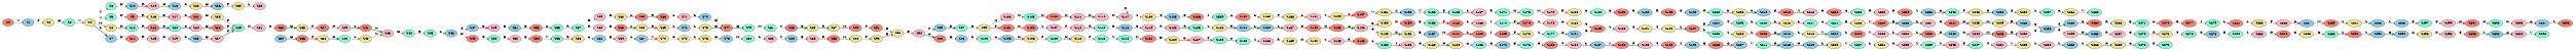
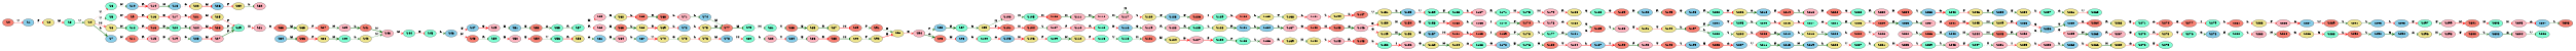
  strict digraph {
    rankdir=LR
    node [fillcolor=khaki style=filled]
    edge [arrowhead=vee color=red style=dotted]
    S0 [fillcolor=salmon]
    S1 [fillcolor=skyblue]
    S2
    S3 [fillcolor=aquamarine]
    S4
    S5 [fillcolor=aquamarine]
    S6 [fillcolor=aquamarine]
    S7 [fillcolor=skyblue]
    S8
    S9 [fillcolor=salmon]
    S10 [fillcolor=skyblue]
    S11 [fillcolor=salmon]
    S12 [fillcolor=aquamarine]
    S13
    S14 [fillcolor=lightpink]
    S15 [fillcolor=lightpink]
    S16 [fillcolor=salmon]
    S17 [fillcolor=lightpink]
    S18 [fillcolor=skyblue]
    S19 [fillcolor=lightpink]
    S20 [fillcolor=aquamarine]
    S21 [fillcolor=salmon]
    S22
    S23 [fillcolor=skyblue]
    S24 [fillcolor=lightpink]
    S25
    S26 [fillcolor=skyblue]
    S27 [fillcolor=lightpink]
    S28 [fillcolor=salmon]
    S29 [fillcolor=aquamarine]
    S30
    S31 [fillcolor=lightpink]
    S32 [fillcolor=lightpink]
    S33 [fillcolor=salmon]
    S35
    S34 [fillcolor=skyblue]
    S36 [fillcolor=salmon]
    S37 [fillcolor=salmon]
    S38
    S39 [fillcolor=lightpink]
    S40 [fillcolor=aquamarine]
    S41 [fillcolor=salmon]
    S42
    S43 [fillcolor=lightpink]
    S44 [fillcolor=aquamarine]
    S45 [fillcolor=aquamarine]
    S46 [fillcolor=skyblue]
    S47 [fillcolor=skyblue]
    S48 [fillcolor=salmon]
    S49 [fillcolor=lightpink]
    S50 [fillcolor=aquamarine]
    S51 [fillcolor=skyblue]
    S52 [fillcolor=lightpink]
    S53 [fillcolor=salmon]
    S54 [fillcolor=salmon]
    S55 [fillcolor=aquamarine]
    S56 [fillcolor=aquamarine]
    S57 [fillcolor=aquamarine]
    S58
    S59 [fillcolor=lightpink]
    S60 [fillcolor=lightpink]
    S61 [fillcolor=skyblue]
    S62
    S63 [fillcolor=salmon]
    S64 [fillcolor=lightpink]
    S65 [fillcolor=salmon]
    S66
    S67 [fillcolor=skyblue]
    S68 [fillcolor=salmon]
    S69
    S70
    S71 [fillcolor=lightpink]
    S72 [fillcolor=skyblue]
    S73
    S74 [fillcolor=skyblue]
    S75
    S76
    S77 [fillcolor=salmon]
    S78 [fillcolor=skyblue]
    S79 [fillcolor=aquamarine]
    S80 [fillcolor=aquamarine]
    S81 [fillcolor=aquamarine]
    S82 [fillcolor=lightpink]
    S83 [fillcolor=salmon]
    S84 [fillcolor=skyblue]
    S85
    S86 [fillcolor=lightpink]
    S87
    S88 [fillcolor=salmon]
    S89 [fillcolor=salmon]
    S90
    S91 [fillcolor=salmon]
    S92
    S93
    S94 [fillcolor=lightpink]
    S95 [fillcolor=skyblue]
    S96 [fillcolor=salmon]
    S97 [fillcolor=aquamarine]
    S98 [fillcolor=skyblue]
    S99
    S100 [fillcolor=aquamarine]
    S101 [fillcolor=salmon]
    S102 [fillcolor=lightpink]
    S103 [fillcolor=skyblue]
    S104 [fillcolor=salmon]
    S105 [fillcolor=aquamarine]
    S106
    S107 [fillcolor=lightpink]
    S108 [fillcolor=salmon]
    S109 [fillcolor=aquamarine]
    S110 [fillcolor=lightpink]
    S111 [fillcolor=lightpink]
    S112
    S113 [fillcolor=aquamarine]
    S114 [fillcolor=lightpink]
    S115 [fillcolor=aquamarine]
    S116 [fillcolor=skyblue]
    S117 [fillcolor=lightpink]
    S118 [fillcolor=aquamarine]
    S119 [fillcolor=lightpink]
    S120
    S121 [fillcolor=salmon]
    S122 [fillcolor=lightpink]
    S123 [fillcolor=skyblue]
    S124
    S125 [fillcolor=aquamarine]
    S126 [fillcolor=salmon]
    S127 [fillcolor=lightpink]
    S128
-   S129 [fillcolor=aquamarine label=S529]
+   S129 [fillcolor=aquamarine]
    S130 [fillcolor=aquamarine]
    S131 [fillcolor=skyblue]
    S132 [fillcolor=salmon]
    S133 [fillcolor=aquamarine]
    S134 [fillcolor=skyblue]
    S135
    S136 [fillcolor=lightpink]
    S137 [fillcolor=lightpink]
    S138
    S139
    S140 [fillcolor=salmon]
    S141 [fillcolor=lightpink]
    S142
    S143 [fillcolor=salmon]
    S144
    S145 [fillcolor=lightpink]
    S146 [fillcolor=lightpink]
    S147 [fillcolor=salmon]
    S148 [fillcolor=salmon]
    S149
    S150
    S151
    S152 [fillcolor=aquamarine]
    S153
    S154 [fillcolor=salmon]
    S155 [fillcolor=skyblue]
    S156 [fillcolor=lightpink]
    S157 [fillcolor=skyblue]
    S158 [fillcolor=aquamarine]
    S159 [fillcolor=aquamarine]
    S160
    S161 [fillcolor=salmon]
    S162 [fillcolor=salmon]
    S163 [fillcolor=aquamarine]
    S164
    S165 [fillcolor=salmon]
    S166 [fillcolor=lightpink]
    S167 [fillcolor=lightpink]
    S168 [fillcolor=aquamarine]
    S169 [fillcolor=salmon]
    S170 [fillcolor=aquamarine]
    S171 [fillcolor=aquamarine]
    S172 [fillcolor=skyblue]
    S173
    S174 [fillcolor=salmon]
    S175 [fillcolor=aquamarine]
    S176 [fillcolor=aquamarine]
    S177 [fillcolor=aquamarine]
    S178 [fillcolor=lightpink]
    S179 [fillcolor=lightpink]
    S180 [fillcolor=salmon]
    S181 [fillcolor=skyblue]
    S182
    S183
    S184 [fillcolor=lightpink]
    S185 [fillcolor=salmon]
    S186 [fillcolor=aquamarine]
    S187 [fillcolor=skyblue]
    S188 [fillcolor=lightpink]
    S189 [fillcolor=salmon]
    S190 [fillcolor=salmon]
    S191
    S192 [fillcolor=skyblue]
    S193 [fillcolor=lightpink]
    S194
    S195 [fillcolor=salmon]
    S196 [fillcolor=salmon]
    S197 [fillcolor=salmon]
    S198 [fillcolor=skyblue]
    S199 [fillcolor=skyblue]
    S200 [fillcolor=aquamarine]
    S201 [fillcolor=skyblue]
    S202 [fillcolor=aquamarine]
    S203 [fillcolor=salmon]
    S204
    S205 [fillcolor=aquamarine]
    S206
    S207 [fillcolor=skyblue]
    S208 [fillcolor=salmon]
    S209 [fillcolor=aquamarine]
    S210 [fillcolor=skyblue]
    S211 [fillcolor=aquamarine]
    S212 [fillcolor=skyblue]
    S213
    S214 [fillcolor=salmon]
    S215 [fillcolor=skyblue]
    S216
    S217 [fillcolor=aquamarine]
    S218 [fillcolor=lightpink]
    S219 [fillcolor=skyblue]
    S220 [fillcolor=skyblue]
    S221 [fillcolor=aquamarine]
    S222 [fillcolor=salmon]
    S223
    S224 [fillcolor=salmon]
    S225
    S226 [fillcolor=aquamarine]
    S227 [fillcolor=aquamarine]
    S228 [fillcolor=lightpink]
    S229 [fillcolor=salmon]
    S230 [fillcolor=lightpink]
    S231
    S232 [fillcolor=lightpink]
    S233 [fillcolor=skyblue]
    S234 [fillcolor=salmon]
    S235 [fillcolor=lightpink]
    S236 [fillcolor=salmon]
    S237 [fillcolor=lightpink]
    S238 [fillcolor=skyblue]
    S239 [fillcolor=aquamarine]
    S240 [fillcolor=skyblue]
    S241 [fillcolor=salmon]
    S242 [fillcolor=aquamarine]
    S243 [fillcolor=lightpink]
    S244 [fillcolor=lightpink]
    S245
    S246
    S247 [fillcolor=aquamarine]
    S248 [fillcolor=salmon]
    S249
    S250 [fillcolor=skyblue]
    S251 [fillcolor=lightpink]
    S252 [fillcolor=lightpink]
    S253 [fillcolor=skyblue]
    S254
    S255
    S256 [fillcolor=skyblue]
    S257 [fillcolor=aquamarine]
    S258 [fillcolor=lightpink]
    S259 [fillcolor=lightpink]
    S260 [fillcolor=skyblue]
    S261
    S262 [fillcolor=skyblue]
    S263 [fillcolor=skyblue]
    S264 [fillcolor=salmon]
    S265 [fillcolor=aquamarine]
    S266
    S267 [fillcolor=lightpink]
    S268
    S269
    S270 [fillcolor=aquamarine]
    S271 [fillcolor=aquamarine]
    S272 [fillcolor=aquamarine]
    S273
    S274 [fillcolor=salmon]
    S275 [fillcolor=aquamarine]
    S276 [fillcolor=aquamarine]
    S277 [fillcolor=salmon]
    S278 [fillcolor=skyblue]
    S279 [fillcolor=aquamarine]
    S280 [fillcolor=aquamarine]
    S281 [fillcolor=salmon]
    S282 [fillcolor=lightpink]
    S283
    S284 [fillcolor=salmon]
    S285 [fillcolor=lightpink]
    S286
    S287 [fillcolor=skyblue]
    S288 [fillcolor=aquamarine]
    S289 [fillcolor=salmon]
    S290 [fillcolor=salmon]
    S291
    S292 [fillcolor=skyblue]
    S293 [fillcolor=skyblue]
    S294 [fillcolor=skyblue]
    S295 [fillcolor=skyblue]
    S296
    S297 [fillcolor=aquamarine]
    S298 [fillcolor=lightpink]
    S299 [fillcolor=lightpink]
    S300 [fillcolor=salmon]
    S301 [fillcolor=salmon]
    S302 [fillcolor=skyblue]
    S303 [fillcolor=aquamarine]
    S304 [fillcolor=lightpink]
    S305 [fillcolor=lightpink]
    S306 [fillcolor=aquamarine]
    S307 [fillcolor=skyblue]
    S308 [fillcolor=salmon]
    S0 -> S1 [arrowhead=tee label=V style=solid]
    S1 -> S2 [arrowhead=tee label=P]
    S2 -> S3 [label=H]
    S3 -> S4 [color=darkgreen label=V style=solid]
    S4 -> S5 [arrowhead=tee color=darkgreen label=V]
    S4 -> S6 [arrowhead=tee label=Y]
    S4 -> S7 [color=darkgreen label=L style=bold]
    S4 -> S8 [label=M style=solid]
    S5 -> S9 [label=N]
    S6 -> S10 [arrowhead=tee color=darkgreen label=N]
    S7 -> S11 [arrowhead=tee label=N]
    S8 -> S12 [arrowhead=tee color=darkgreen label=N style=bold]
    S9 -> S13 [arrowhead=tee label=R style=bold]
    S10 -> S14 [label=R style=bold]
    S11 -> S15 [arrowhead=tee label=R style=solid]
    S12 -> S16 [label=R style=solid]
    S13 -> S17 [arrowhead=tee label=D style=bold]
    S14 -> S18 [arrowhead=tee color=darkgreen label=N style=bold]
    S15 -> S19 [arrowhead=tee color=darkgreen label=D]
    S16 -> S20 [color=darkgreen label=D style=bold]
    S17 -> S21 [label=C style=solid]
    S18 -> S22 [arrowhead=tee label=C]
    S19 -> S23 [color=darkgreen label=C]
    S20 -> S24 [arrowhead=tee color=darkgreen label=C style=bold]
    S21 -> S25 [arrowhead=tee label=H]
    S22 -> S26 [arrowhead=tee label=H style=bold]
    S23 -> S27 [arrowhead=tee label=H style=bold]
    S24 -> S28 [label=H style=bold]
    S25 -> S29 [arrowhead=tee label=P style=solid]
    S26 -> S30 [arrowhead=tee label=P style=solid]
    S27 -> S29 [color=darkgreen label=P style=bold]
    S28 -> S29 [arrowhead=tee color=darkgreen label=P style=solid]
    S29 -> S31 [label=K]
    S30 -> S32 [arrowhead=tee color=darkgreen label=L style=solid]
    S31 -> S33 [arrowhead=tee label=C]
    S33 -> S35 [color=darkgreen label=H style=bold]
    S35 -> S37 [label=P style=solid]
    S34 -> S36 [arrowhead=tee color=darkgreen label=H style=bold]
    S36 -> S38 [label=P style=bold]
    S37 -> S39 [color=darkgreen label=N style=solid]
    S38 -> S40 [color=darkgreen label=N style=bold]
    S39 -> S41 [color=darkgreen label=L style=bold]
    S40 -> S42 [color=darkgreen label=L style=solid]
    S41 -> S43 [color=darkgreen label=W style=bold]
    S42 -> S43 [color=darkgreen label=W style=solid]
    S43 -> S44 [label=H]
    S44 -> S45 [arrowhead=tee label=E style=solid]
    S45 -> S46 [color=darkgreen label=L]
    S46 -> S47 [label=F]
    S46 -> S48 [label=N]
    S47 -> S49 [label=Q style=bold]
    S48 -> S50 [arrowhead=tee color=darkgreen label=R style=solid]
    S49 -> S51 [arrowhead=tee color=darkgreen label=E]
    S50 -> S52 [label=E]
    S51 -> S53 [arrowhead=tee color=darkgreen label=E style=solid]
    S52 -> S54 [label=E]
    S53 -> S55 [color=darkgreen label=A style=solid]
    S54 -> S56 [arrowhead=tee color=darkgreen label=V style=solid]
    S55 -> S57 [arrowhead=tee color=darkgreen label=R style=solid]
    S56 -> S58 [arrowhead=tee label=R style=bold]
    S57 -> S59 [arrowhead=tee label=H]
    S57 -> S60 [arrowhead=tee label=R]
    S58 -> S61 [color=darkgreen label=A]
    S59 -> S62 [arrowhead=tee color=darkgreen label=E]
    S60 -> S63 [arrowhead=tee color=darkgreen label=E]
    S61 -> S64 [color=darkgreen label=E]
    S62 -> S65 [arrowhead=tee label=L style=bold]
    S63 -> S66 [color=darkgreen label=L style=bold]
    S64 -> S67 [color=darkgreen label=L]
    S65 -> S68 [arrowhead=tee color=darkgreen label=R style=bold]
    S66 -> S69 [label=R style=bold]
    S67 -> S70 [label=V style=bold]
    S68 -> S71 [arrowhead=tee label=L]
    S69 -> S72 [arrowhead=tee label=L style=solid]
    S70 -> S73 [arrowhead=tee color=darkgreen label=Q style=solid]
    S71 -> S74 [arrowhead=tee color=darkgreen label=L style=solid]
    S72 -> S75 [arrowhead=tee label=L]
    S73 -> S76 [arrowhead=tee label=L style=solid]
    S74 -> S77 [arrowhead=tee color=darkgreen label=H style=solid]
    S75 -> S77 [arrowhead=tee color=darkgreen label=H style=bold]
    S76 -> S78 [label=H style=solid]
    S77 -> S79 [arrowhead=tee color=darkgreen label=H style=bold]
    S78 -> S80 [label=M]
    S79 -> S81 [arrowhead=tee color=darkgreen label=M]
    S80 -> S82 [arrowhead=tee color=darkgreen label=L]
    S81 -> S83 [arrowhead=tee color=darkgreen label=Y]
    S82 -> S84 [arrowhead=tee label=Y style=solid]
    S83 -> S85 [color=darkgreen label=E style=bold]
    S84 -> S86 [arrowhead=tee color=darkgreen label=E style=solid]
    S85 -> S87 [arrowhead=tee color=darkgreen label=R style=bold]
    S86 -> S88 [arrowhead=tee label=R style=bold]
    S87 -> S89 [arrowhead=tee label=M style=bold]
    S88 -> S90 [arrowhead=tee color=darkgreen label=M style=bold]
    S89 -> S91 [color=darkgreen label=P]
    S90 -> S92 [color=darkgreen label=P style=solid]
    S91 -> S93 [color=darkgreen label=E style=solid]
    S92 -> S93 [arrowhead=tee label=E style=bold]
    S93 -> S94 [label=D style=solid]
    S94 -> S95 [color=darkgreen label=P]
    S94 -> S96 [color=darkgreen label=A style=bold]
    S95 -> S97 [color=darkgreen label=F style=bold]
    S96 -> S98 [arrowhead=tee label=H style=solid]
    S97 -> S99 [color=darkgreen label=G style=solid]
    S98 -> S100 [arrowhead=tee label=G]
    S99 -> S101 [label=P style=bold]
    S99 -> S102 [arrowhead=tee color=darkgreen label=X style=solid]
    S100 -> S103 [label=A style=solid]
    S101 -> S104 [label=K style=solid]
    S102 -> S105 [color=darkgreen label=X]
    S103 -> S106 [label=K style=bold]
    S104 -> S107 [arrowhead=tee color=darkgreen label=S style=solid]
    S105 -> S108 [arrowhead=tee label=X style=bold]
    S106 -> S109 [label=P style=solid]
    S107 -> S110 [arrowhead=tee label=P style=solid]
    S108 -> S111 [arrowhead=tee color=darkgreen label=X style=bold]
    S109 -> S112 [color=darkgreen label=N style=bold]
    S110 -> S113 [arrowhead=tee label=R style=bold]
    S111 -> S114 [color=darkgreen label=X style=bold]
    S112 -> S115 [label=P style=solid]
    S113 -> S116 [label=D]
    S114 -> S117 [color=darkgreen label=X]
    S115 -> S118 [color=darkgreen label=Y]
    S116 -> S119 [color=darkgreen label=Q style=solid]
    S117 -> S117 [color=darkgreen label=X style=solid]
    S117 -> S120 [label=S]
    S118 -> S121 [color=darkgreen label=X style=solid]
    S119 -> S122 [arrowhead=tee color=darkgreen label=R]
    S120 -> S123 [arrowhead=tee color=darkgreen label=F style=solid]
    S121 -> S124 [arrowhead=tee color=darkgreen label=H]
    S122 -> S125 [arrowhead=tee color=darkgreen label=R style=bold]
    S123 -> S126 [color=darkgreen label=F style=solid]
    S124 -> S127 [label=D style=bold]
    S125 -> S128 [arrowhead=tee color=darkgreen label=S style=solid]
    S126 -> S129 [arrowhead=tee label=I]
    S127 -> S130 [label=P style=bold]
    S128 -> S131 [color=darkgreen label=R style=bold]
    S129 -> S132 [arrowhead=tee label=L style=solid]
    S130 -> S133 [arrowhead=tee color=darkgreen label=P style=bold]
    S131 -> S134 [color=darkgreen label=L style=bold]
    S132 -> S135 [color=darkgreen label=L]
    S133 -> S136 [color=darkgreen label=S style=solid]
    S134 -> S137 [color=darkgreen label=L style=bold]
    S135 -> S138 [arrowhead=tee color=darkgreen label=T style=solid]
    S136 -> S139 [arrowhead=tee label=R]
    S137 -> S140 [label=Q style=solid]
    S138 -> S141 [label=L style=solid]
    S139 -> S142 [arrowhead=tee color=darkgreen label=K]
    S140 -> S143 [arrowhead=tee label=K style=bold]
    S141 -> S144 [label=S]
    S142 -> S145 [label=S]
    S143 -> S146 [color=darkgreen label=A style=bold]
    S144 -> S147 [label=L style=bold]
    S145 -> S148 [arrowhead=tee label=R style=bold]
    S146 -> S149 [label=Q]
    S146 -> S150 [arrowhead=tee label=E style=bold]
    S147 -> S151 [color=darkgreen label=V]
    S148 -> S152 [label=L]
    S149 -> S153 [color=darkgreen label=K style=bold]
    S150 -> S154 [arrowhead=tee color=darkgreen label=K]
    S151 -> S155 [arrowhead=tee color=darkgreen label=L style=bold]
    S152 -> S156 [label=I style=bold]
    S153 -> S157 [arrowhead=tee color=darkgreen label=E]
    S154 -> S158 [arrowhead=tee label=E]
    S155 -> S159 [arrowhead=tee label=V style=solid]
    S156 -> S160 [color=darkgreen label=Q]
    S157 -> S161 [label=M style=solid]
    S158 -> S162 [label=T style=bold]
    S159 -> S163 [arrowhead=tee color=darkgreen label=F style=bold]
    S160 -> S164 [color=darkgreen label=N style=bold]
    S161 -> S165 [label=L style=bold]
    S162 -> S166 [arrowhead=tee color=darkgreen label=L]
    S163 -> S167 [arrowhead=tee label=L style=bold]
    S164 -> S168 [label=A]
    S165 -> S169 [arrowhead=tee color=darkgreen label=I]
    S166 -> S170 [arrowhead=tee label=I]
    S167 -> S171 [arrowhead=tee color=darkgreen label=R]
    S168 -> S172 [arrowhead=tee label=Q style=solid]
    S169 -> S173 [color=darkgreen label=P style=solid]
    S170 -> S174 [color=darkgreen label=P style=bold]
    S171 -> S175 [label=K style=solid]
    S172 -> S176 [color=darkgreen label=E]
    S173 -> S177 [color=darkgreen label=S]
    S174 -> S178 [arrowhead=tee label=S style=solid]
    S175 -> S179 [label=M]
    S176 -> S180 [color=darkgreen label=Q]
    S177 -> S181 [color=darkgreen label=A style=solid]
    S178 -> S182 [arrowhead=tee label=A]
    S179 -> S183 [label=R]
    S180 -> S184 [label=T style=solid]
    S181 -> S185 [label=G]
    S182 -> S185 [color=darkgreen label=G]
    S183 -> S186 [arrowhead=tee color=darkgreen label=G]
    S184 -> S187 [arrowhead=tee label=L style=bold]
    S185 -> S188 [color=darkgreen label=S]
    S186 -> S189 [arrowhead=tee label=Q style=solid]
    S187 -> S190 [label=I style=bold]
    S188 -> S191 [label=F]
    S189 -> S192 [arrowhead=tee color=darkgreen label=D]
    S190 -> S193 [arrowhead=tee color=darkgreen label=P style=bold]
    S191 -> S194 [arrowhead=tee label=T style=solid]
    S192 -> S195 [arrowhead=tee color=darkgreen label=R]
    S193 -> S196 [arrowhead=tee label=T style=solid]
    S194 -> S197 [arrowhead=tee color=darkgreen label=L style=bold]
    S195 -> S198 [arrowhead=tee color=darkgreen label=Q]
    S196 -> S199 [arrowhead=tee label=S style=solid]
    S197 -> S200 [color=darkgreen label=L style=solid]
    S197 -> S201 [color=darkgreen label=F style=solid]
    S198 -> S202 [color=darkgreen label=R]
    S199 -> S203 [arrowhead=tee label=E style=solid]
    S200 -> S204 [color=darkgreen label=S]
    S201 -> S205 [label=T]
    S202 -> S206 [arrowhead=tee label=N style=bold]
    S203 -> S207 [label=A style=bold]
    S204 -> S208 [arrowhead=tee label=L style=solid]
    S205 -> S209 [arrowhead=tee color=darkgreen label=L style=solid]
    S206 -> S210 [color=darkgreen label=C style=bold]
    S207 -> S211 [arrowhead=tee label=V]
    S208 -> S212 [color=darkgreen label=A style=bold]
    S209 -> S213 [arrowhead=tee label=L style=bold]
    S210 -> S214 [label=F]
    S211 -> S215 [color=darkgreen label=F style=bold]
    S212 -> S216 [color=darkgreen label=L]
    S213 -> S217 [arrowhead=tee label=L style=bold]
    S214 -> S218 [arrowhead=tee color=darkgreen label=S style=bold]
    S215 -> S219 [arrowhead=tee color=darkgreen label=N style=bold]
    S216 -> S220 [color=darkgreen label=V style=bold]
    S217 -> S221 [label=A]
    S218 -> S222 [arrowhead=tee label=D]
    S219 -> S223 [arrowhead=tee color=darkgreen label=L style=bold]
    S220 -> S224 [arrowhead=tee label=L]
    S221 -> S225 [arrowhead=tee color=darkgreen label=F style=solid]
    S222 -> S226 [arrowhead=tee label=G style=solid]
    S223 -> S227 [label=V]
    S224 -> S228 [label=V]
    S225 -> S229 [label=V style=solid]
    S226 -> S230 [arrowhead=tee color=darkgreen label=R]
    S227 -> S231 [arrowhead=tee color=darkgreen label=L]
-   S228 -> S232 [label=L style=solid]
    S229 -> S233 [color=darkgreen label=F style=bold]
    S230 -> S234 [arrowhead=tee label=D]
    S231 -> S235 [label=K]
    S232 -> S236 [color=darkgreen label=L style=solid]
    S233 -> S237 [arrowhead=tee color=darkgreen label=L style=bold]
    S234 -> S238 [arrowhead=tee color=darkgreen label=S]
    S235 -> S239 [arrowhead=tee label=S style=solid]
    S236 -> S240 [arrowhead=tee color=darkgreen label=K style=solid]
    S237 -> S241 [arrowhead=tee label=K]
    S238 -> S242 [label=G style=bold]
    S239 -> S243 [color=darkgreen label=S style=solid]
    S240 -> S244 [color=darkgreen label=K]
    S241 -> S245 [label=K style=bold]
    S242 -> S246 [arrowhead=tee label=P style=solid]
    S243 -> S247 [arrowhead=tee label=F style=solid]
    S244 -> S248 [arrowhead=tee color=darkgreen label=M style=bold]
    S245 -> S249 [arrowhead=tee color=darkgreen label=M style=bold]
    S246 -> S250 [arrowhead=tee color=darkgreen label=K style=bold]
    S247 -> S251 [color=darkgreen label=T]
    S248 -> S252 [arrowhead=tee color=darkgreen label=R style=bold]
    S249 -> S253 [arrowhead=tee label=R style=bold]
    S250 -> S254 [color=darkgreen label=F]
    S251 -> S255 [label=I style=solid]
    S252 -> S256 [arrowhead=tee color=darkgreen label=G]
    S253 -> S256 [label=G style=solid]
    S254 -> S257 [arrowhead=tee label=L]
    S255 -> S258 [label=L]
    S256 -> S259 [arrowhead=tee label=Q]
    S256 -> S260 [arrowhead=tee color=darkgreen label=T style=bold]
    S257 -> S261 [color=darkgreen label=A]
    S258 -> S262 [color=darkgreen label=L style=solid]
    S259 -> S263 [color=darkgreen label=N style=bold]
    S260 -> S264 [arrowhead=tee label=G style=bold]
    S261 -> S265 [arrowhead=tee label=V style=solid]
    S262 -> S266 [label=L]
    S263 -> S267 [label=R]
    S264 -> S268 [arrowhead=tee color=darkgreen label=R]
    S266 -> S269 [arrowhead=tee color=darkgreen label=K style=bold]
    S267 -> S270 [arrowhead=tee label=Q]
    S268 -> S271 [label=E]
    S269 -> S272 [label=A style=solid]
    S270 -> S273 [label=R style=solid]
    S271 -> S274 [label=A]
    S272 -> S275 [label=F]
    S273 -> S276 [arrowhead=tee label=T]
    S274 -> S277 [arrowhead=tee label=Q style=solid]
    S276 -> S278 [color=darkgreen label=C]
    S277 -> S279 [arrowhead=tee label=I style=solid]
    S278 -> S280 [arrowhead=tee color=darkgreen label=F]
    S279 -> S281 [label=L]
    S280 -> S282 [arrowhead=tee label=S]
    S281 -> S283 [arrowhead=tee label=L]
    S282 -> S284 [color=darkgreen label=N]
    S283 -> S285 [arrowhead=tee label=P style=solid]
    S284 -> S286 [arrowhead=tee label=G]
    S285 -> S287 [label=C style=bold]
    S286 -> S288 [label=G style=solid]
    S287 -> S289 [label=W style=solid]
    S288 -> S290 [label=L style=bold]
    S289 -> S291 [color=darkgreen label=S style=solid]
    S290 -> S292 [color=darkgreen label=S style=solid]
    S291 -> S293 [color=darkgreen label=S style=solid]
    S292 -> S294 [color=darkgreen label=G style=bold]
    S293 -> S295 [arrowhead=tee label=S style=solid]
    S294 -> S296 [arrowhead=tee color=darkgreen label=A]
    S295 -> S297 [label=F style=solid]
    S296 -> S298 [color=darkgreen label=K]
    S297 -> S299 [color=darkgreen label=F]
    S298 -> S300 [arrowhead=tee label=F]
    S299 -> S301 [label=N style=bold]
    S300 -> S302 [color=darkgreen label=S style=solid]
    S301 -> S303 [label=K]
    S302 -> S304 [arrowhead=tee color=darkgreen label=A style=bold]
    S303 -> S305 [arrowhead=tee label=K]
    S304 -> S306 [arrowhead=tee color=darkgreen label=V style=solid]
    S305 -> S307 [arrowhead=tee label=A style=bold]
    S307 -> S308 [arrowhead=tee color=darkgreen label=S style=solid]
  }
